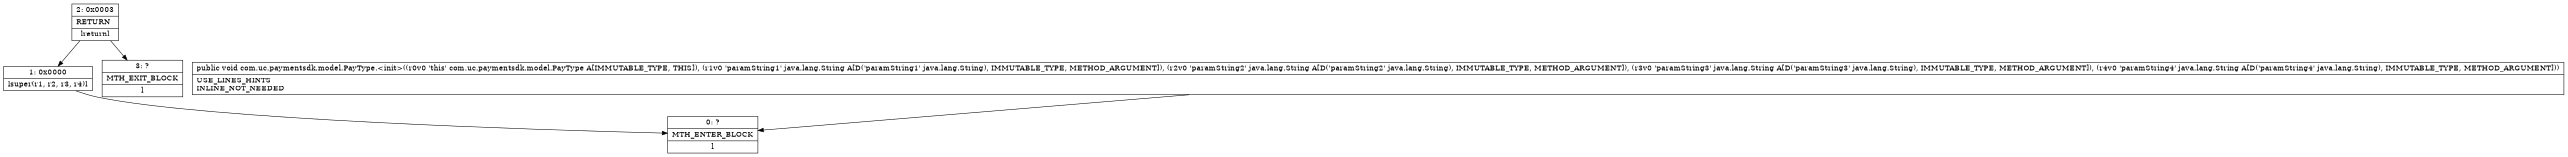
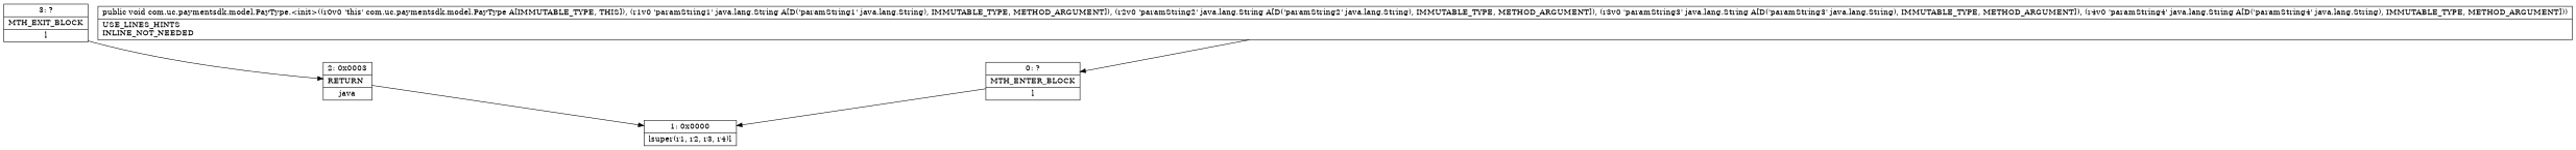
  digraph {
    node [shape=record]
    n1 [label="{0\:\ ?|MTH_ENTER_BLOCK\l|l}"]
    n2 [label="{1\:\ 0x0000|lsuper(r1, r2, r3, r4)l}"]
-   n3 [label="{2\:\ 0x0003|RETURN\l|lreturnl}"]
+   n3 [label="{2\:\ 0x0003|RETURN\l|java}"]
    n4 [label="{3\:\ ?|MTH_EXIT_BLOCK\l|l}"]
    n5 [label="{public void com.uc.paymentsdk.model.PayType.\<init\>((r0v0 'this' com.uc.paymentsdk.model.PayType A[IMMUTABLE_TYPE, THIS]), (r1v0 'paramString1' java.lang.String A[D('paramString1' java.lang.String), IMMUTABLE_TYPE, METHOD_ARGUMENT]), (r2v0 'paramString2' java.lang.String A[D('paramString2' java.lang.String), IMMUTABLE_TYPE, METHOD_ARGUMENT]), (r3v0 'paramString3' java.lang.String A[D('paramString3' java.lang.String), IMMUTABLE_TYPE, METHOD_ARGUMENT]), (r4v0 'paramString4' java.lang.String A[D('paramString4' java.lang.String), IMMUTABLE_TYPE, METHOD_ARGUMENT]))  | USE_LINES_HINTS\lINLINE_NOT_NEEDED\l}"]
-   n2 -> n1
+   n1 -> n2
    n3 -> n2
-   n3 -> n4
+   n4 -> n3
    n5 -> n1
  }
